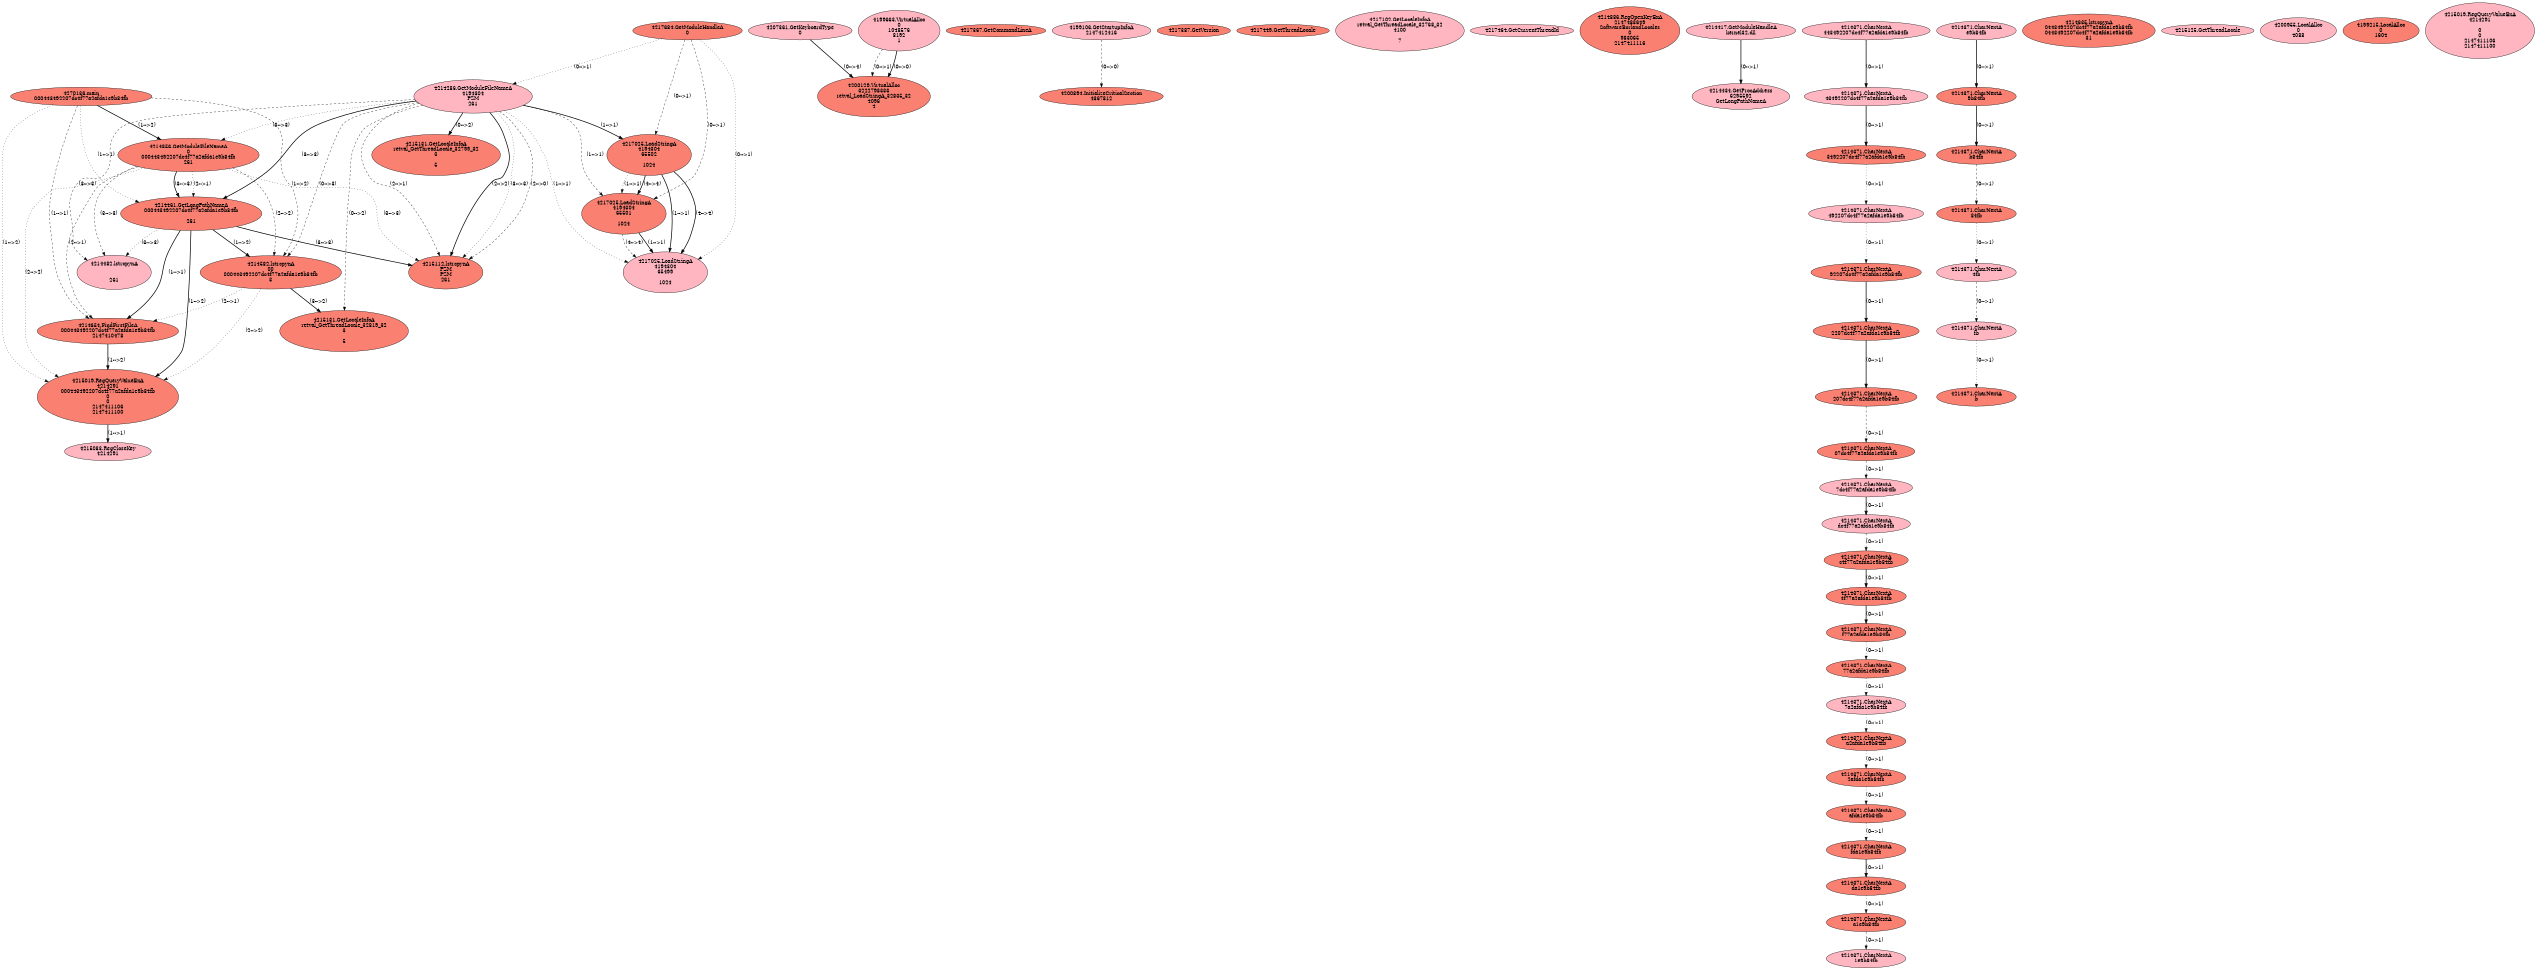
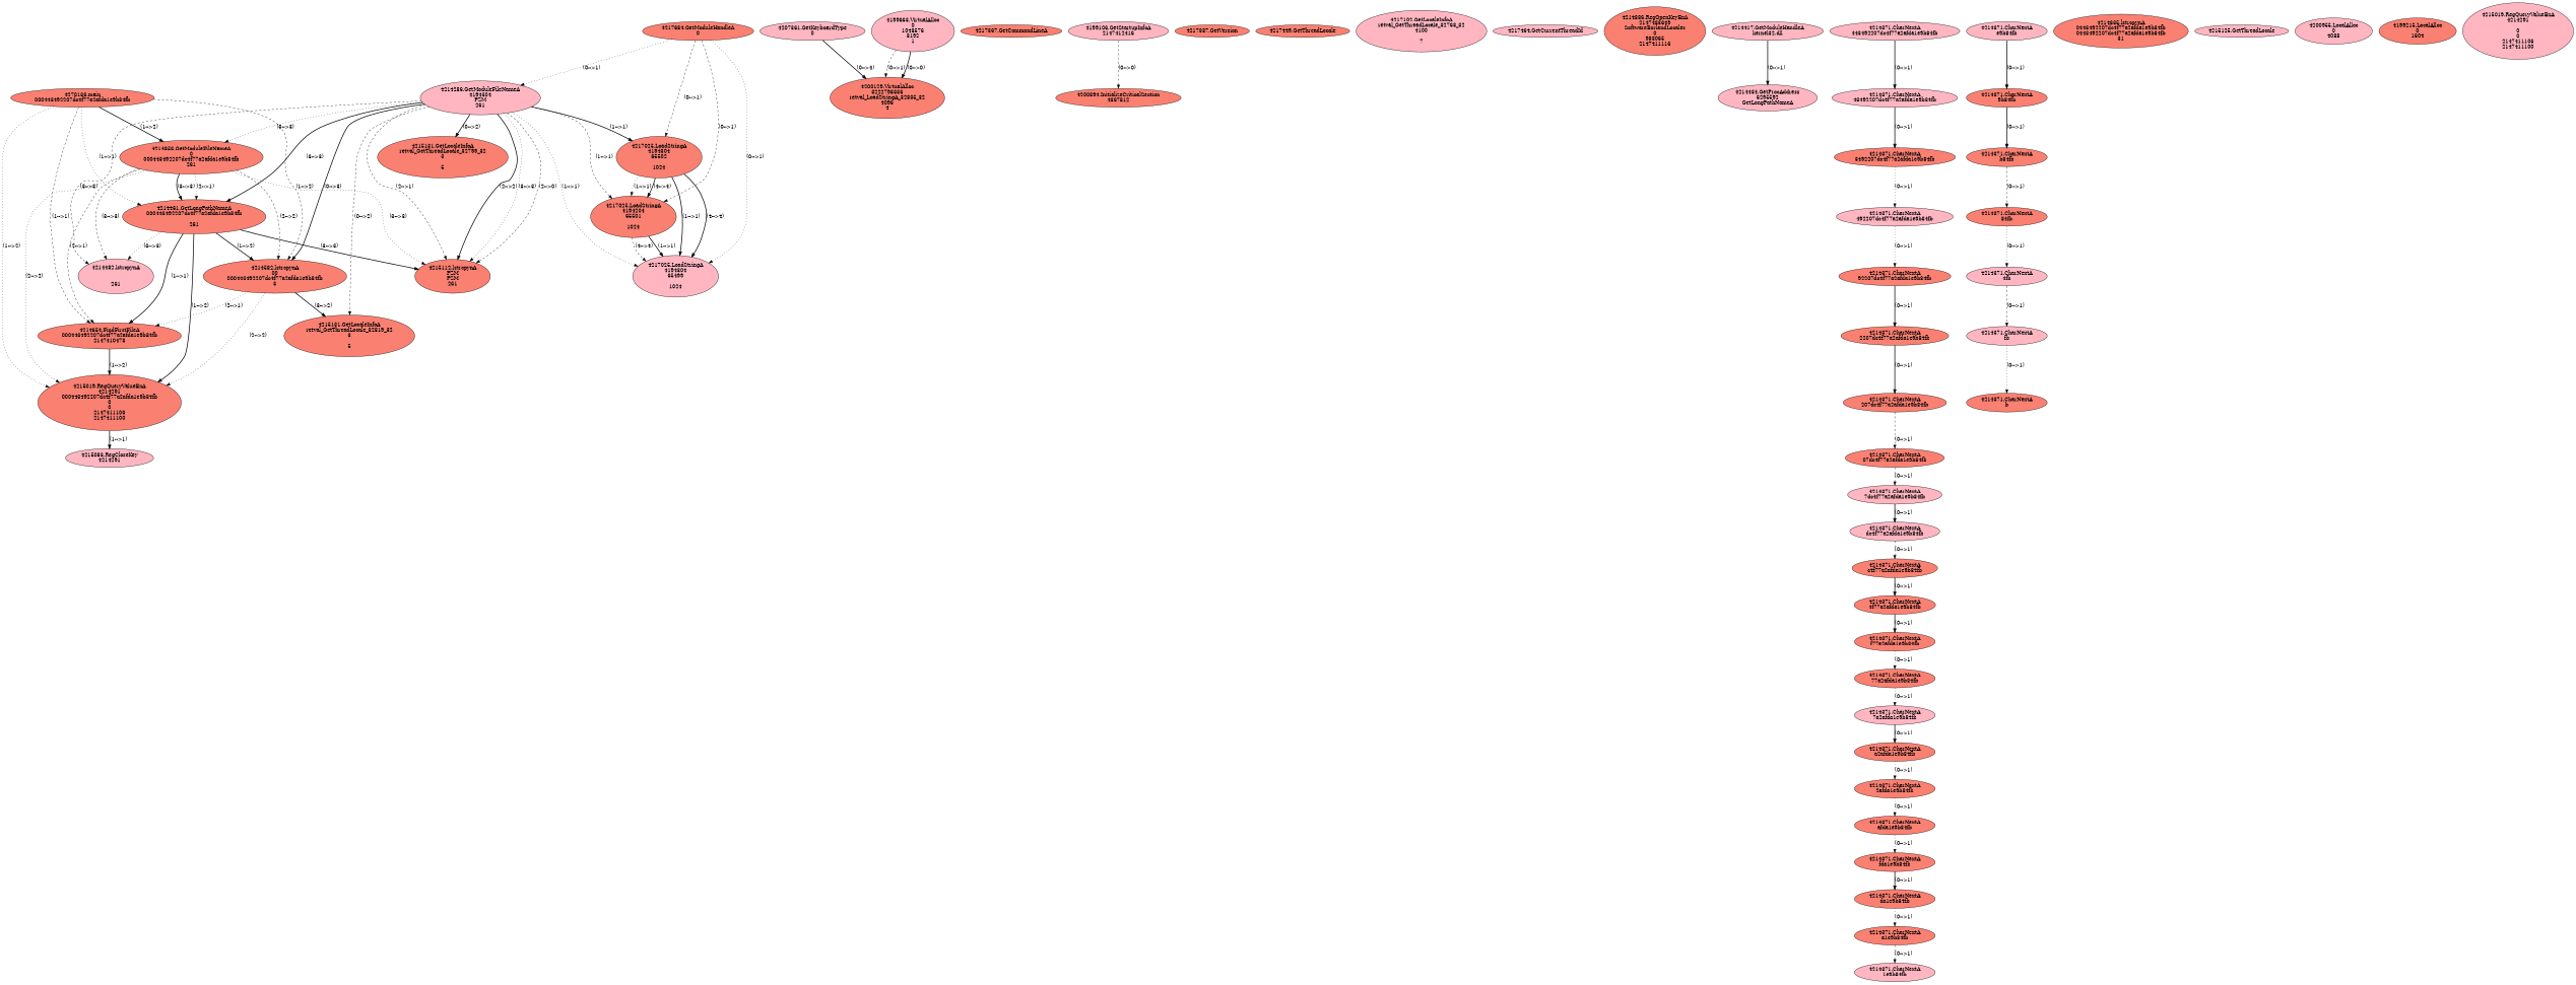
  digraph {
    node [fillcolor=salmon style=filled]
    edge [style=bold]
    n1 [label="4270136.main\n000443492207dc4f77a2afda1e9b84fb"]
    n2 [label="4214856.GetModuleFileNameA\n0\n000443492207dc4f77a2afda1e9b84fb\n261"]
    n3 [label="4214461.GetLongPathNameA\n000443492207dc4f77a2afda1e9b84fb\n\n261"]
    n4 [label="4214582.lstrcpynA\n00\n000443492207dc4f77a2afda1e9b84fb\n3"]
    n5 [label="4214654.FindFirstFileA\n000443492207dc4f77a2afda1e9b84fb\n2147410478"]
    n6 [label="4215019.RegQueryValueExA\n4214291\n000443492207dc4f77a2afda1e9b84fb\n0\n0\n2147411106\n2147411100"]
    n7 [label="4215112.lstrcpynA\nPZM\nPZM\n261"]
    n8 [fillcolor=lightpink label="4214482.lstrcpynA\n\n\n261"]
    n9 [label="4215131.GetLocaleInfoA\nretval_GetThreadLocale_32819_32\n3\n\n5"]
    n10 [fillcolor=lightpink label="4215083.RegCloseKey\n4214291"]
    n11 [label="4217684.GetModuleHandleA\n0"]
    n12 [fillcolor=lightpink label="4214286.GetModuleFileNameA\n4194304\nPZM\n261"]
    n13 [label="4217025.LoadStringA\n4194304\n65502\n\n1024"]
-   n14 [label="4217025.LoadStringA\n4194304\n65501\n\n1024"]
+   n14 [label="4217025.LoadStringA\n4194204\n65501\n\n1024"]
    n15 [fillcolor=lightpink label="4217025.LoadStringA\n4194304\n65499\n\n1024"]
    n16 [label="4215131.GetLocaleInfoA\nretval_GetThreadLocale_32799_32\n3\n\n5"]
    n17 [fillcolor=lightpink label="4207361.GetKeyboardType\n0"]
    n18 [label="4200129.VirtualAlloc\n3222798336\nretval_LoadStringA_32835_32\n4096\n4"]
    n19 [label="4217367.GetCommandLineA\n"]
    n20 [fillcolor=lightpink label="4199106.GetStartupInfoA\n2147412416"]
    n21 [label="4200894.InitializeCriticalSection\n4367812"]
    n22 [label="4217387.GetVersion\n"]
    n23 [label="4217449.GetThreadLocale\n"]
    n24 [fillcolor=lightpink label="4217102.GetLocaleInfoA\nretval_GetThreadLocale_32768_32\n4100\n\n7"]
    n25 [fillcolor=lightpink label="4217464.GetCurrentThreadId\n"]
    n26 [label="4214886.RegOpenKeyExA\n2147483649\nSoftware\Borland\Locales\n0\n983065\n2147411116"]
    n27 [fillcolor=lightpink label="4214417.GetModuleHandleA\nkernel32.dll"]
    n28 [fillcolor=lightpink label="4214434.GetProcAddress\n6295592\nGetLongPathNameA"]
    n29 [fillcolor=lightpink label="4214371.CharNextA\n443492207dc4f77a2afda1e9b84fb"]
    n30 [fillcolor=lightpink label="4214371.CharNextA\n43492207dc4f77a2afda1e9b84fb"]
    n31 [label="4214371.CharNextA\n3492207dc4f77a2afda1e9b84fb"]
    n32 [fillcolor=lightpink label="4214371.CharNextA\n492207dc4f77a2afda1e9b84fb"]
    n33 [label="4214371.CharNextA\n92207dc4f77a2afda1e9b84fb"]
    n34 [label="4214371.CharNextA\n2207dc4f77a2afda1e9b84fb"]
    n35 [label="4214371.CharNextA\n207dc4f77a2afda1e9b84fb"]
    n36 [label="4214371.CharNextA\n07dc4f77a2afda1e9b84fb"]
    n37 [fillcolor=lightpink label="4214371.CharNextA\n7dc4f77a2afda1e9b84fb"]
    n38 [fillcolor=lightpink label="4214371.CharNextA\ndc4f77a2afda1e9b84fb"]
    n39 [label="4214371.CharNextA\nc4f77a2afda1e9b84fb"]
    n40 [label="4214371.CharNextA\n4f77a2afda1e9b84fb"]
    n41 [label="4214371.CharNextA\nf77a2afda1e9b84fb"]
    n42 [label="4214371.CharNextA\n77a2afda1e9b84fb"]
    n43 [fillcolor=lightpink label="4214371.CharNextA\n7a2afda1e9b84fb"]
    n44 [label="4214371.CharNextA\na2afda1e9b84fb"]
    n45 [label="4214371.CharNextA\n2afda1e9b84fb"]
    n46 [label="4214371.CharNextA\nafda1e9b84fb"]
    n47 [label="4214371.CharNextA\nfda1e9b84fb"]
    n48 [label="4214371.CharNextA\nda1e9b84fb"]
    n49 [label="4214371.CharNextA\na1e9b84fb"]
    n50 [fillcolor=lightpink label="4214371.CharNextA\n1e9b84fb"]
    n51 [fillcolor=lightpink label="4214371.CharNextA\ne9b84fb"]
    n52 [label="4214371.CharNextA\n9b84fb"]
    n53 [label="4214371.CharNextA\nb84fb"]
    n54 [label="4214371.CharNextA\n84fb"]
    n55 [fillcolor=lightpink label="4214371.CharNextA\n4fb"]
    n56 [fillcolor=lightpink label="4214371.CharNextA\nfb"]
    n57 [label="4214371.CharNextA\nb"]
    n58 [label="4214635.lstrcpynA\n0443492207dc4f77a2afda1e9b84fb\n0443492207dc4f77a2afda1e9b84fb\n31"]
    n59 [fillcolor=lightpink label="4215125.GetThreadLocale\n"]
    n60 [fillcolor=lightpink label="4200955.LocalAlloc\n0\n4088"]
    n61 [fillcolor=lightpink label="4199663.VirtualAlloc\n0\n1048576\n8192\n1"]
    n62 [label="4199215.LocalAlloc\n0\n1604"]
    n63 [fillcolor=lightpink label="4215019.RegQueryValueExA\n4214291\n\n0\n0\n2147411106\n2147411100"]
    n1 -> n2 [label="(1-->2)"]
    n1 -> n3 [label="(1-->1)" style=dotted]
    n1 -> n4 [label="(1-->2)" style=dashed]
    n1 -> n5 [label="(1-->1)" style=dashed]
    n1 -> n6 [label="(1-->2)" style=dotted]
    n2 -> n3 [label="(2-->1)" style=dotted]
    n2 -> n3 [label="(3-->3)"]
    n2 -> n4 [label="(2-->2)" style=dashed]
    n2 -> n5 [label="(2-->1)" style=dashed]
    n2 -> n6 [label="(2-->2)" style=dotted]
    n2 -> n7 [label="(3-->3)" style=dotted]
    n2 -> n8 [label="(3-->3)" style=dashed]
    n3 -> n4 [label="(1-->2)"]
    n3 -> n5 [label="(1-->1)"]
    n3 -> n6 [label="(1-->2)"]
    n3 -> n7 [label="(3-->3)"]
    n3 -> n8 [label="(3-->3)" style=dotted]
    n4 -> n5 [label="(2-->1)" style=dotted]
    n4 -> n6 [label="(2-->2)" style=dotted]
    n4 -> n9 [label="(3-->2)"]
    n5 -> n6 [label="(1-->2)"]
    n6 -> n10 [label="(1-->1)"]
    n11 -> n12 [label="(0-->1)" style=dotted]
    n11 -> n13 [label="(0-->1)" style=dashed]
    n11 -> n14 [label="(0-->1)" style=dashed]
    n11 -> n15 [label="(0-->1)" style=dotted]
    n12 -> n2 [label="(3-->3)" style=dotted]
    n12 -> n3 [label="(3-->3)"]
-   n12 -> n4 [label="(0-->3)" style=dashed]
+   n12 -> n4 [label="(0-->3)"]
    n12 -> n7 [label="(2-->1)" style=dashed]
    n12 -> n7 [label="(2-->2)"]
    n12 -> n7 [label="(3-->3)" style=dotted]
    n12 -> n7 [label="(2-->0)" style=dashed]
    n12 -> n8 [label="(3-->3)" style=dashed]
    n12 -> n9 [label="(0-->2)" style=dashed]
    n12 -> n13 [label="(1-->1)"]
    n12 -> n14 [label="(1-->1)" style=dashed]
    n12 -> n15 [label="(1-->1)" style=dotted]
    n12 -> n16 [label="(0-->2)"]
    n13 -> n14 [label="(1-->1)" style=dotted]
    n13 -> n14 [label="(4-->4)"]
    n13 -> n15 [label="(1-->1)"]
    n13 -> n15 [label="(4-->4)"]
    n14 -> n15 [label="(1-->1)"]
    n14 -> n15 [label="(4-->4)" style=dashed]
    n17 -> n18 [label="(0-->4)"]
    n20 -> n21 [label="(0-->0)" style=dashed]
    n27 -> n28 [label="(0-->1)"]
    n29 -> n30 [label="(0-->1)"]
    n30 -> n31 [label="(0-->1)"]
    n31 -> n32 [label="(0-->1)" style=dotted]
    n32 -> n33 [label="(0-->1)" style=dotted]
    n33 -> n34 [label="(0-->1)"]
    n34 -> n35 [label="(0-->1)"]
    n35 -> n36 [label="(0-->1)" style=dashed]
    n36 -> n37 [label="(0-->1)" style=dashed]
    n37 -> n38 [label="(0-->1)"]
    n38 -> n39 [label="(0-->1)" style=dashed]
    n39 -> n40 [label="(0-->1)"]
    n40 -> n41 [label="(0-->1)"]
    n41 -> n42 [label="(0-->1)" style=dotted]
    n42 -> n43 [label="(0-->1)" style=dotted]
-   n43 -> n44 [label="(0-->1)" style=dotted]
+   n43 -> n44 [label="(0-->1)"]
    n44 -> n45 [label="(0-->1)" style=dotted]
    n45 -> n46 [label="(0-->1)" style=dotted]
    n46 -> n47 [label="(0-->1)" style=dotted]
    n47 -> n48 [label="(0-->1)"]
    n48 -> n49 [label="(0-->1)" style=dotted]
    n49 -> n50 [label="(0-->1)" style=dashed]
    n51 -> n52 [label="(0-->1)"]
    n52 -> n53 [label="(0-->1)"]
    n53 -> n54 [label="(0-->1)" style=dashed]
    n54 -> n55 [label="(0-->1)" style=dotted]
    n55 -> n56 [label="(0-->1)" style=dashed]
    n56 -> n57 [label="(0-->1)" style=dotted]
    n61 -> n18 [label="(0-->1)" style=dashed]
    n61 -> n18 [label="(0-->0)"]
  }
